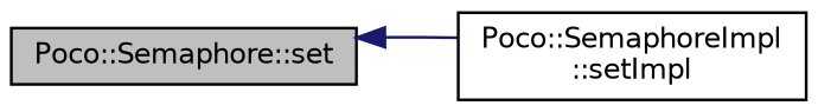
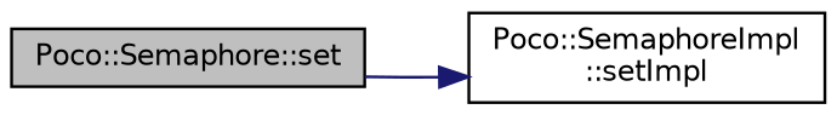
  digraph {
    rankdir=LR
    node [color=black fontname=Helvetica fontsize=10 shape=record style=filled]
    n1 [fillcolor=grey75 fontcolor=black height=0.2 label="Poco::Semaphore::set" width=0.4]
    n2 [fillcolor=white height=0.2 label="Poco::SemaphoreImpl\l::setImpl" width=0.4]
-   n2 -> n1 [color=midnightblue fontname=Helvetica fontsize=10 labelfontname=Helvetica labelfontsize=10 style=solid]
+   n1 -> n2 [color=midnightblue fontname=Helvetica fontsize=10 labelfontname=Helvetica labelfontsize=10 style=solid]
  }
